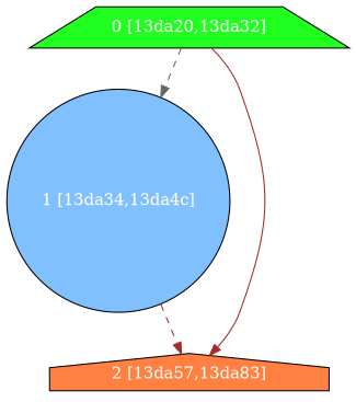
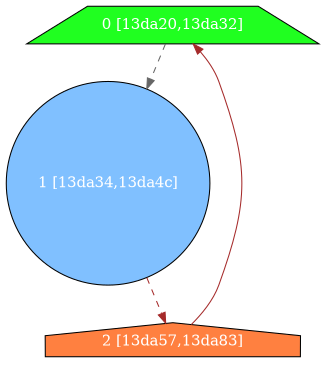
  digraph {
    node [fontcolor="#ffffff" style=filled]
    edge [color=brown style=dashed]
    n1 [fillcolor="#20FF20" label="0 [13da20,13da32]" shape=trapezium]
    n2 [fillcolor="#80C0FF" label="1 [13da34,13da4c]" shape=circle]
    n3 [fillcolor="#FF8040" label="2 [13da57,13da83]" shape=house]
    n1 -> n2 [color=gray40]
-   n1 -> n3 [style=solid]
+   n3 -> n1 [style=solid]
    n2 -> n3
  }
